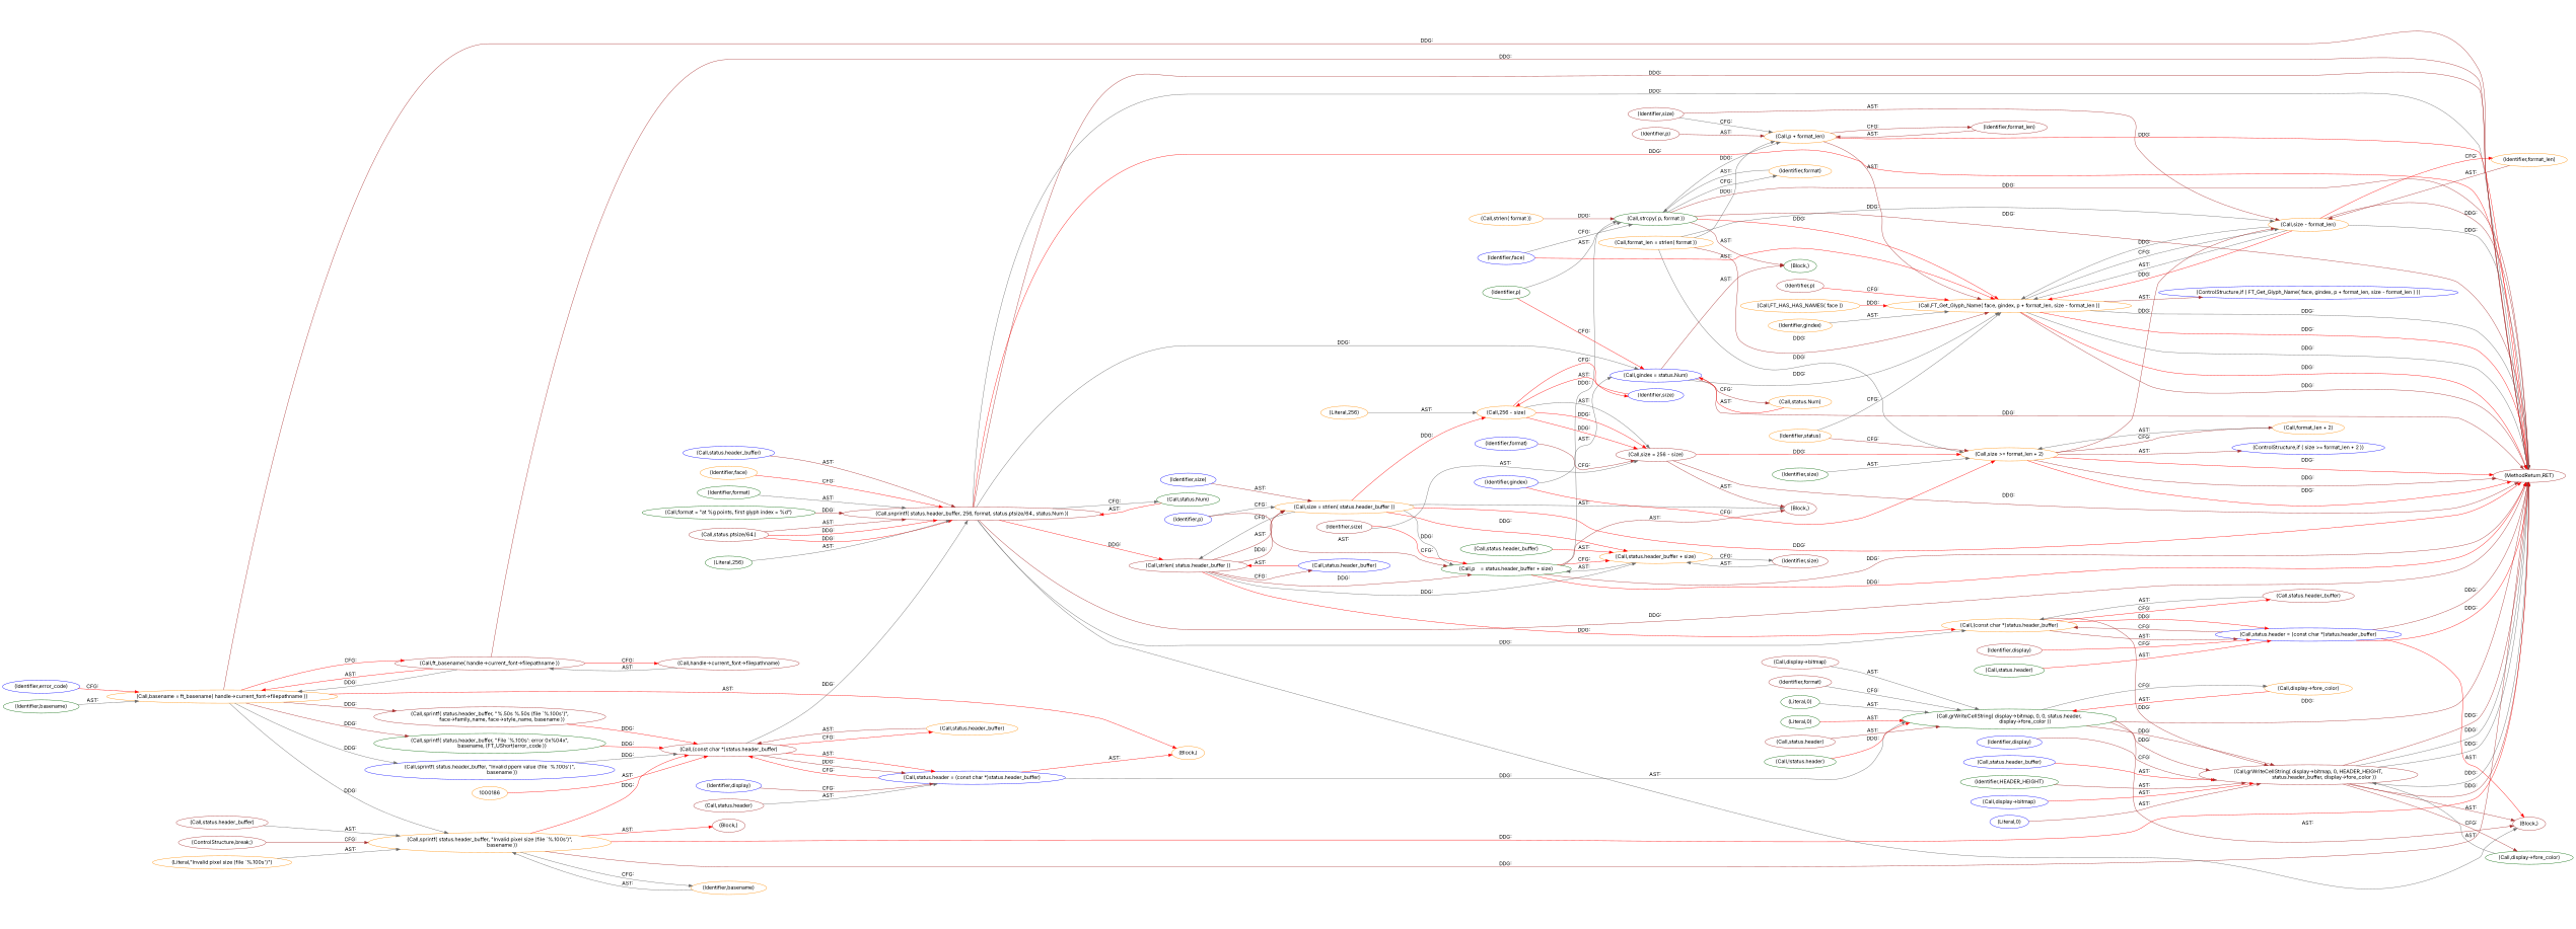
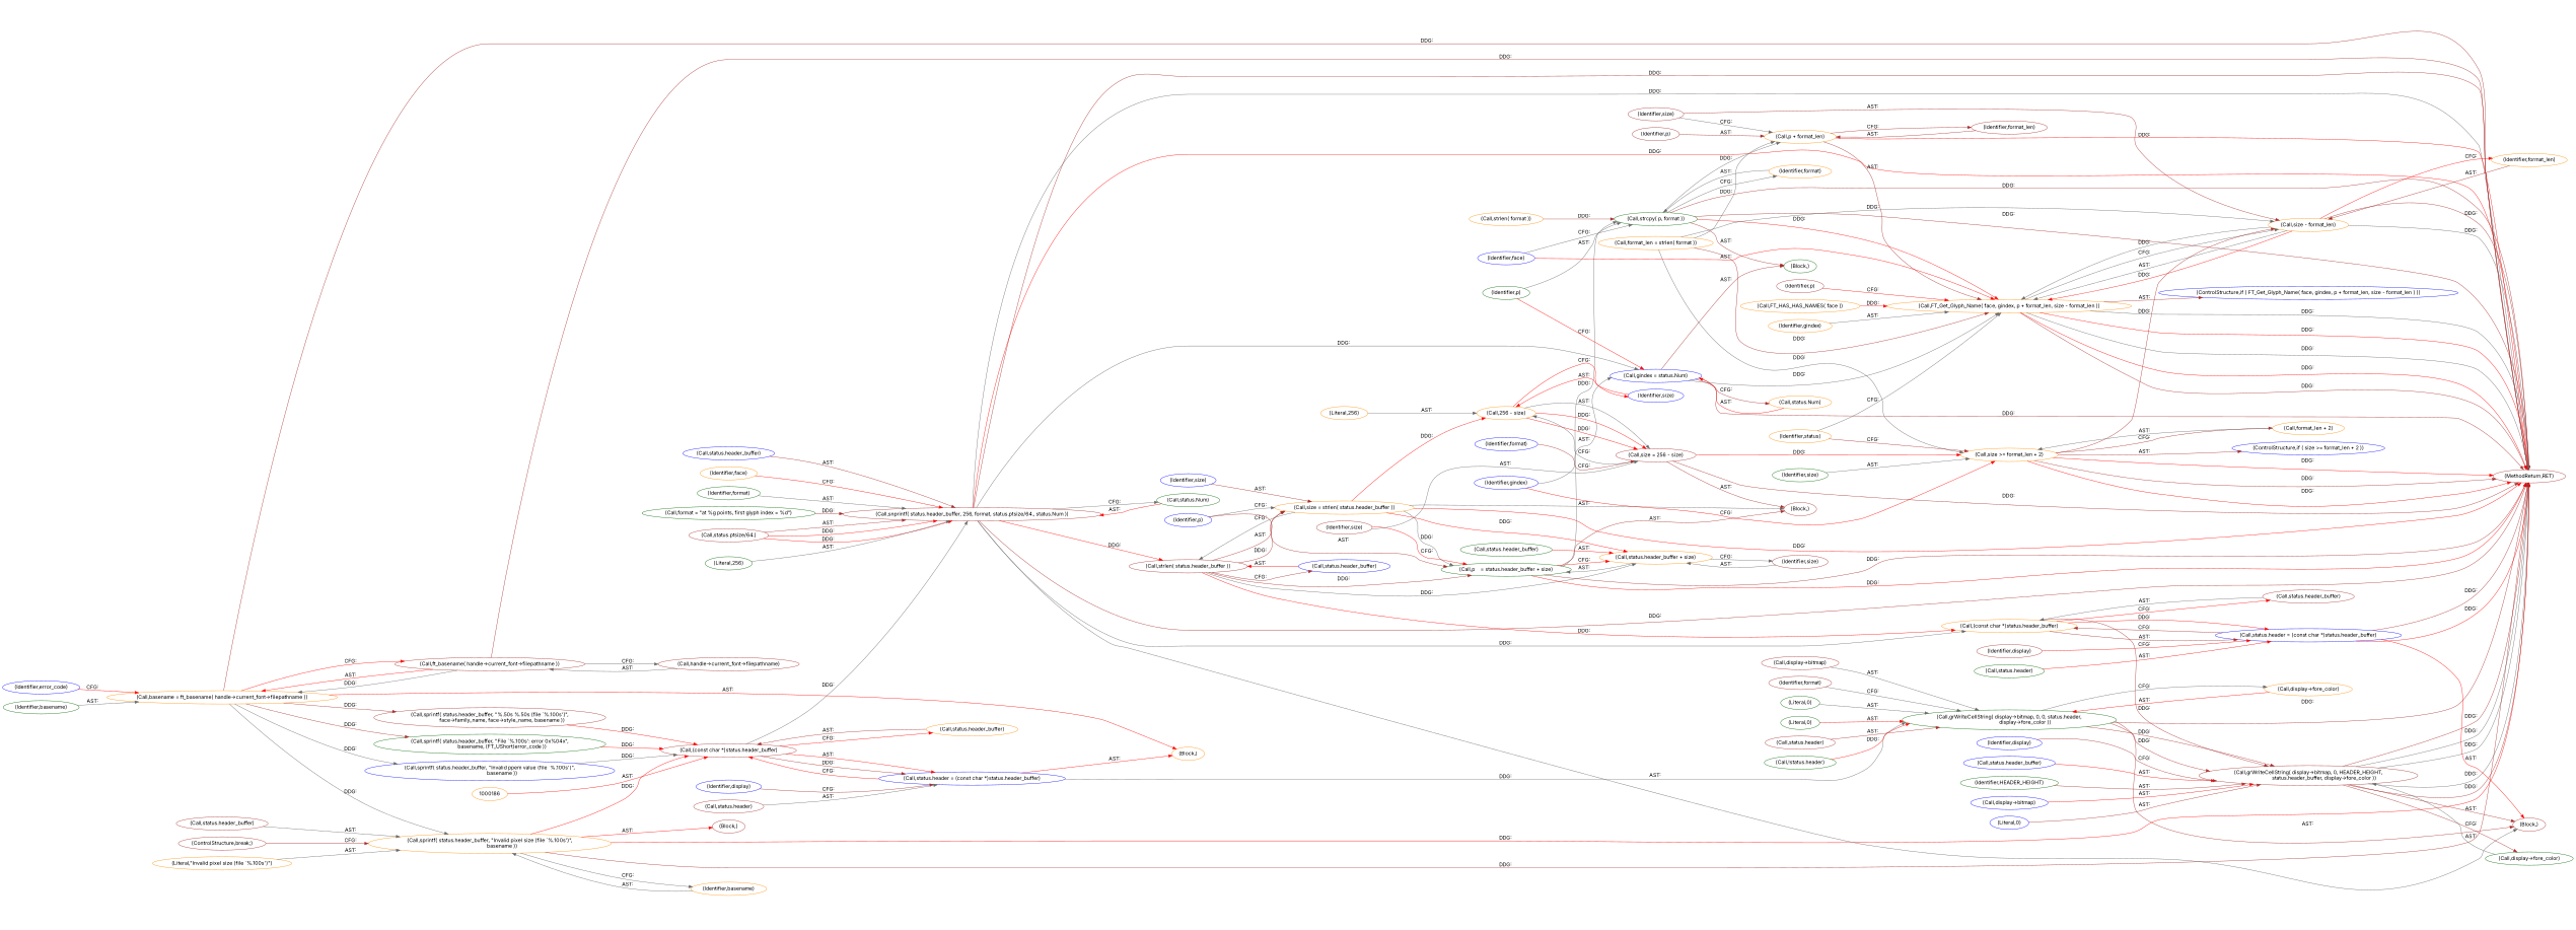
  digraph {
    fontname=Inter
    rankdir=LR
    node [color=darkorange fontname=Inter]
    edge [color=gray40 fontname=Inter]
    n1 [label="(Call,sprintf( status.header_buffer, \"Invalid pixel size (file `%.100s')\",\n                  basename ))"]
    n2 [color=brown label="(Call,(const char *)status.header_buffer)"]
    n3 [color=brown label="(Block,)"]
    n4 [label="(Identifier,basename)"]
    n5 [color=brown label="(MethodReturn,RET)"]
    n6 [color=blue label="(Call,status.header = (const char *)status.header_buffer)"]
    n7 [color=brown label="(Call,snprintf( status.header_buffer, 256, format, status.ptsize/64., status.Num ))"]
    n8 [label="(Call,status.header_buffer)"]
    n9 [label="(Call,basename = ft_basename( handle->current_font->filepathname ))"]
    n10 [color=brown label="(Call,ft_basename( handle->current_font->filepathname ))"]
    n11 [color=blue label="(Call,sprintf( status.header_buffer, \"Invalid ppem value (file `%.100s')\",\n                  basename ))"]
    n12 [color=brown label="(Call,sprintf( status.header_buffer, \"%.50s %.50s (file `%.100s')\",\n                  face->family_name, face->style_name, basename ))"]
    n13 [label="(Block,)"]
    n14 [color=darkgreen label="(Call,sprintf( status.header_buffer, \"File `%.100s': error 0x%04x\",\n                  basename, (FT_UShort)error_code ))"]
    n15 [color=brown label="(Call,handle->current_font->filepathname)"]
    n16 [color=darkgreen label="(Call,grWriteCellString( display->bitmap, 0, 0, status.header,\n                       display->fore_color ))"]
    n17 [color=brown label="(Block,)"]
    n18 [color=brown label="(Call,strlen( status.header_buffer ))"]
    n19 [label="(Call,(const char *)status.header_buffer)"]
    n20 [color=blue label="(Call,gindex = status.Num)"]
    n21 [color=darkgreen label="(Call,status.Num)"]
    n22 [color=brown label="(Call,grWriteCellString( display->bitmap, 0, HEADER_HEIGHT,\n                       status.header_buffer, display->fore_color ))"]
    n23 [label="(Call,display->fore_color)"]
    n24 [color=darkgreen label="(Call,display->fore_color)"]
    n25 [label="(Call,size = strlen( status.header_buffer ))"]
    n26 [color=darkgreen label="(Call,p    = status.header_buffer + size)"]
    n27 [label="(Call,status.header_buffer + size)"]
    n28 [color=blue label="(Call,status.header_buffer)"]
    n29 [color=blue label="(Call,status.header = (const char *)status.header_buffer)"]
    n30 [color=brown label="(Call,status.header_buffer)"]
    n31 [label="(Call,FT_Get_Glyph_Name( face, gindex, p + format_len, size - format_len ))"]
    n32 [color=darkgreen label="(Block,)"]
    n33 [label="(Call,status.Num)"]
    n34 [label="(Call,256 - size)"]
    n35 [color=brown label="(Block,)"]
    n36 [color=darkgreen label="(Call,strcpy( p, format ))"]
    n37 [color=brown label="(Identifier,size)"]
    n38 [color=brown label="(Call,size = 256 - size)"]
    n39 [color=blue label="(Identifier,size)"]
    n40 [label="(Call,p + format_len)"]
    n41 [label="(Identifier,format)"]
    n42 [label="(Call,size - format_len)"]
    n43 [color=blue label="(ControlStructure,if ( FT_Get_Glyph_Name( face, gindex, p + format_len, size - format_len ) ))"]
    n44 [color=brown label="(Identifier,format_len)"]
    n45 [label="(Identifier,format_len)"]
    n46 [label="(Call,size >= format_len + 2)"]
    n47 [color=blue label="(ControlStructure,if ( size >= format_len + 2 ))"]
    n48 [label="(Call,format_len + 2)"]
    n49 [color=brown label="(Identifier,format)"]
    n50 [color=blue label="(Identifier,format)"]
    n51 [label="(Call,format_len = strlen( format ))"]
    n52 [color=brown label="(Identifier,display)"]
    n53 [color=blue label="(Call,status.header_buffer)"]
    n54 [color=blue label="(Identifier,display)"]
    n55 [color=darkgreen label="(Literal,0)"]
    n56 [label="(Literal,256)"]
    n57 [color=darkgreen label="(Call,status.header)"]
    n58 [color=darkgreen label="(Literal,0)"]
    n59 [color=brown label="(Call,status.header_buffer)"]
    n60 [color=blue label="(Identifier,face)"]
    n61 [color=darkgreen label="(Identifier,HEADER_HEIGHT)"]
    n62 [color=brown label="(Call,status.header)"]
    n63 [color=blue label="(Call,status.header_buffer)"]
    n64 [color=blue label="(Call,display->bitmap)"]
    n65 [color=blue label="(Identifier,error_code)"]
    n66 [color=blue label="(Identifier,gindex)"]
    n67 [label="(Identifier,face)"]
    n68 [color=brown label="(Identifier,p)"]
    n69 [color=darkgreen label="(Call,!status.header)"]
    n70 [label="(Call,FT_HAS_HAS_NAMES( face ))"]
    n71 [color=darkgreen label="(Call,status.header_buffer)"]
    n72 [label="(Identifier,gindex)"]
    n73 [color=brown label="(Call,display->bitmap)"]
    n74 [color=darkgreen label="(Identifier,format)"]
    n75 [color=darkgreen label="(Call,format = \"at %g points, first glyph index = %d\")"]
    n76 [label="(Call,strlen( format ))"]
    n77 [color=darkgreen label="(Identifier,size)"]
    n78 [color=blue label="(Identifier,p)"]
    n79 [color=brown label="(Call,status.header)"]
    n80 [color=brown label="(Call,status.ptsize/64.)"]
    n81 [color=darkgreen label="(Literal,256)"]
    n82 [color=brown label="(Identifier,size)"]
    n83 [label="(Identifier,status)"]
    n84 [color=darkgreen label="(Identifier,basename)"]
    n85 [color=brown label="(ControlStructure,break;)"]
    n86 [label="(Literal,\"Invalid pixel size (file `%.100s')\")"]
    n87 [color=darkgreen label="(Identifier,p)"]
    n88 [color=blue label="(Literal,0)"]
    n89 [color=brown label="(Identifier,size)"]
    n90 [color=blue label="(Identifier,size)"]
    n91 [color=blue label="(Identifier,display)"]
    n92 [color=brown label="(Identifier,p)"]
    1000186
    n1 -> n2 [color=red label="DDG: "]
    n1 -> n3 [color=red label="AST: "]
    n1 -> n4 [label="CFG: "]
    n1 -> n5 [color=brown label="DDG: "]
    n1 -> n5 [color=red label="DDG: "]
    n2 -> n6 [color=red label="AST: "]
    n2 -> n6 [color=brown label="DDG: "]
    n2 -> n7 [label="DDG: "]
    n2 -> n8 [color=red label="CFG: "]
    n4 -> n1 [label="AST: "]
    n6 -> n2 [color=red label="CFG: "]
    n6 -> n13 [color=red label="AST: "]
    n6 -> n16 [label="DDG: "]
    n7 -> n5 [color=brown label="DDG: "]
    n7 -> n5 [label="DDG: "]
    n7 -> n5 [color=red label="DDG: "]
    n7 -> n5 [color=brown label="DDG: "]
    n7 -> n17 [label="AST: "]
    n7 -> n18 [color=red label="DDG: "]
    n7 -> n19 [label="DDG: "]
    n7 -> n20 [label="DDG: "]
    n7 -> n21 [label="CFG: "]
    n8 -> n2 [color=brown label="AST: "]
    n9 -> n1 [label="DDG: "]
    n9 -> n5 [color=brown label="DDG: "]
    n9 -> n10 [color=red label="CFG: "]
    n9 -> n11 [label="DDG: "]
    n9 -> n12 [color=brown label="DDG: "]
    n9 -> n13 [color=red label="AST: "]
    n9 -> n14 [color=brown label="DDG: "]
    n10 -> n5 [color=brown label="DDG: "]
    n10 -> n9 [color=red label="AST: "]
    n10 -> n9 [label="DDG: "]
-   n10 -> n15 [color=red label="CFG: "]
+   n10 -> n15 [label="CFG: "]
    n11 -> n2 [label="DDG: "]
    n12 -> n2 [color=red label="DDG: "]
    n14 -> n2 [color=red label="DDG: "]
    n15 -> n10 [label="AST: "]
    n16 -> n5 [color=brown label="DDG: "]
    n16 -> n17 [color=brown label="AST: "]
    n16 -> n22 [color=brown label="DDG: "]
    n16 -> n22 [color=brown label="DDG: "]
    n16 -> n23 [label="CFG: "]
    n18 -> n19 [color=red label="DDG: "]
    n18 -> n25 [color=brown label="AST: "]
    n18 -> n25 [color=brown label="DDG: "]
    n18 -> n26 [color=brown label="DDG: "]
    n18 -> n27 [label="DDG: "]
    n18 -> n28 [color=brown label="CFG: "]
    n19 -> n22 [color=brown label="DDG: "]
    n19 -> n29 [color=brown label="AST: "]
    n19 -> n29 [color=red label="DDG: "]
    n19 -> n30 [color=red label="CFG: "]
    n20 -> n5 [color=brown label="DDG: "]
    n20 -> n31 [label="DDG: "]
    n20 -> n32 [color=brown label="AST: "]
    n20 -> n33 [color=brown label="CFG: "]
    n21 -> n7 [color=red label="AST: "]
    n22 -> n5 [color=brown label="DDG: "]
    n22 -> n5 [label="DDG: "]
    n22 -> n5 [label="DDG: "]
    n22 -> n5 [label="DDG: "]
    n22 -> n5 [color=brown label="DDG: "]
    n22 -> n17 [color=brown label="AST: "]
    n22 -> n24 [color=brown label="CFG: "]
    n23 -> n16 [color=red label="AST: "]
    n24 -> n22 [label="AST: "]
    n25 -> n5 [color=red label="DDG: "]
    n25 -> n18 [label="CFG: "]
    n25 -> n26 [label="DDG: "]
    n25 -> n27 [color=red label="DDG: "]
    n25 -> n34 [color=red label="DDG: "]
    n25 -> n35 [label="AST: "]
    n26 -> n5 [color=brown label="DDG: "]
    n26 -> n5 [color=red label="DDG: "]
    n26 -> n27 [color=red label="CFG: "]
    n26 -> n35 [color=brown label="AST: "]
    n26 -> n36 [label="DDG: "]
    n27 -> n26 [label="AST: "]
    n27 -> n37 [label="CFG: "]
    n28 -> n18 [color=red label="AST: "]
    n29 -> n5 [color=red label="DDG: "]
    n29 -> n5 [color=brown label="DDG: "]
    n29 -> n17 [color=red label="AST: "]
    n29 -> n19 [color=brown label="CFG: "]
    n30 -> n19 [label="AST: "]
    n31 -> n5 [color=brown label="DDG: "]
    n31 -> n5 [label="DDG: "]
    n31 -> n5 [color=red label="DDG: "]
    n31 -> n5 [label="DDG: "]
    n31 -> n5 [color=red label="DDG: "]
    n31 -> n42 [label="CFG: "]
    n31 -> n43 [color=brown label="AST: "]
    n33 -> n20 [color=red label="AST: "]
    n34 -> n38 [label="AST: "]
    n34 -> n38 [color=red label="DDG: "]
    n34 -> n38 [color=red label="DDG: "]
    n34 -> n39 [color=red label="CFG: "]
    n36 -> n5 [color=brown label="DDG: "]
    n36 -> n5 [color=brown label="DDG: "]
    n36 -> n31 [color=red label="DDG: "]
    n36 -> n32 [color=brown label="AST: "]
    n36 -> n40 [label="DDG: "]
    n36 -> n41 [label="CFG: "]
    n37 -> n27 [label="AST: "]
    n38 -> n5 [color=brown label="DDG: "]
+   n38 -> n34 [label="CFG: "]
    n38 -> n35 [color=brown label="AST: "]
    n38 -> n46 [color=red label="DDG: "]
    n39 -> n34 [color=red label="AST: "]
    n40 -> n5 [color=red label="DDG: "]
    n40 -> n31 [color=brown label="AST: "]
    n40 -> n44 [color=brown label="CFG: "]
    n41 -> n36 [label="AST: "]
    n42 -> n5 [color=brown label="DDG: "]
    n42 -> n5 [label="DDG: "]
    n42 -> n31 [label="AST: "]
    n42 -> n31 [color=red label="DDG: "]
    n42 -> n31 [label="DDG: "]
    n42 -> n45 [color=red label="CFG: "]
    n44 -> n40 [color=brown label="AST: "]
    n45 -> n42 [color=brown label="AST: "]
    n46 -> n5 [color=red label="DDG: "]
    n46 -> n5 [color=brown label="DDG: "]
    n46 -> n5 [color=red label="DDG: "]
    n46 -> n42 [color=brown label="DDG: "]
    n46 -> n47 [color=brown label="AST: "]
    n46 -> n48 [color=brown label="CFG: "]
    n48 -> n46 [label="AST: "]
    n49 -> n16 [label="CFG: "]
    n50 -> n38 [color=brown label="CFG: "]
    n51 -> n31 [color=brown label="DDG: "]
    n51 -> n40 [label="DDG: "]
    n51 -> n42 [label="DDG: "]
    n51 -> n46 [label="DDG: "]
    n52 -> n29 [color=red label="CFG: "]
    n53 -> n22 [color=red label="AST: "]
    n54 -> n6 [color=brown label="CFG: "]
    n55 -> n16 [label="AST: "]
    n56 -> n34 [label="AST: "]
    n57 -> n29 [color=red label="AST: "]
    n58 -> n16 [color=red label="AST: "]
    n59 -> n1 [label="AST: "]
    n60 -> n31 [color=red label="AST: "]
    n60 -> n36 [label="CFG: "]
    n61 -> n22 [color=brown label="AST: "]
    n62 -> n16 [color=brown label="AST: "]
    n63 -> n7 [color=brown label="AST: "]
    n64 -> n22 [color=red label="AST: "]
    n65 -> n9 [color=red label="CFG: "]
    n66 -> n20 [label="AST: "]
    n66 -> n46 [color=red label="CFG: "]
    n67 -> n7 [color=red label="CFG: "]
    n68 -> n31 [color=red label="CFG: "]
    n69 -> n16 [color=red label="DDG: "]
    n70 -> n31 [color=red label="DDG: "]
    n71 -> n27 [color=red label="AST: "]
    n72 -> n31 [label="AST: "]
    n73 -> n16 [label="AST: "]
    n74 -> n7 [label="AST: "]
    n75 -> n7 [color=brown label="DDG: "]
    n76 -> n36 [color=brown label="DDG: "]
    n77 -> n46 [label="AST: "]
    n78 -> n25 [label="CFG: "]
    n78 -> n26 [color=brown label="AST: "]
    n79 -> n6 [label="AST: "]
    n80 -> n7 [color=brown label="AST: "]
    n80 -> n7 [color=red label="DDG: "]
    n80 -> n7 [color=red label="DDG: "]
    n81 -> n7 [label="AST: "]
    n82 -> n40 [label="CFG: "]
    n82 -> n42 [color=brown label="AST: "]
    n83 -> n31 [label="CFG: "]
    n83 -> n46 [color=brown label="CFG: "]
    n84 -> n9 [label="AST: "]
    n85 -> n1 [color=brown label="CFG: "]
    n86 -> n1 [label="AST: "]
    n87 -> n20 [color=red label="CFG: "]
    n87 -> n36 [label="AST: "]
    n88 -> n22 [color=brown label="AST: "]
    n89 -> n26 [color=red label="CFG: "]
    n89 -> n38 [label="AST: "]
    n90 -> n25 [color=brown label="AST: "]
    n91 -> n22 [color=brown label="CFG: "]
    n92 -> n40 [color=brown label="AST: "]
    1000186 -> n2 [color=red label="AST: "]
  }
